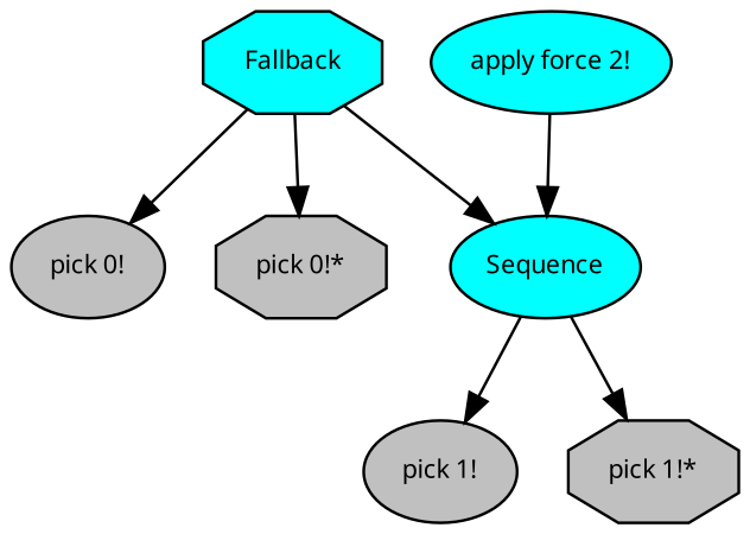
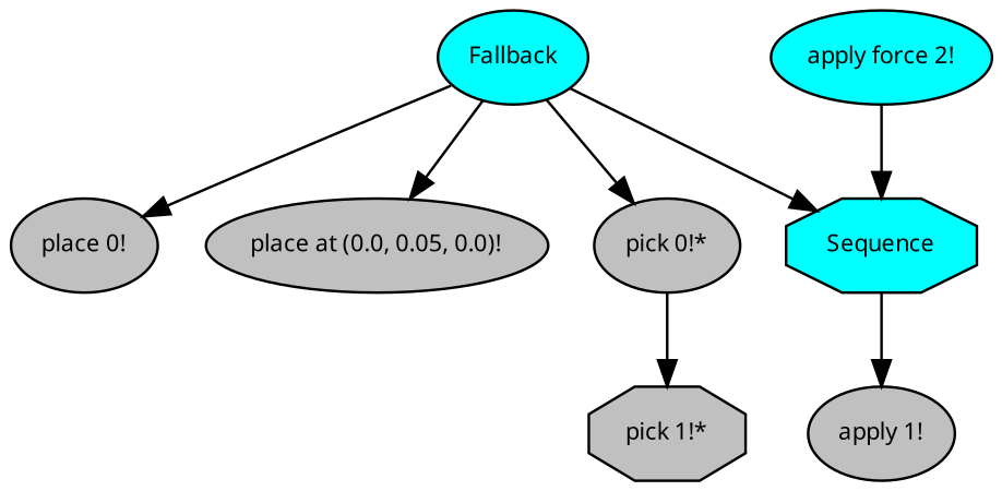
  digraph {
    fontname="Noto Sans"
    ordering=out
    node [fillcolor=gray fontcolor=black fontname="Noto Sans" fontsize=9 shape=ellipse style=filled]
    edge [fontname="Noto Sans"]
-   n1 [fillcolor=cyan label=Fallback shape=octagon]
-   n2 [label="pick 0!"]
-   n4 [label="pick 0!*" shape=octagon]
-   n5 [fillcolor=cyan label=Sequence]
-   n6 [label="pick 1!"]
+   n1 [fillcolor=cyan label=Fallback]
+   n2 [label="place 0!"]
+   n3 [label="place at (0.0, 0.05, 0.0)!"]
+   n4 [label="pick 0!*"]
+   n5 [fillcolor=cyan label=Sequence shape=octagon]
+   n6 [label="apply 1!"]
    n7 [label="pick 1!*" shape=octagon]
    n8 [fillcolor=cyan label="apply force 2!"]
    n1 -> n2
+   n1 -> n3
    n1 -> n4
    n1 -> n5
    n5 -> n6
-   n5 -> n7
+   n4 -> n7
    n8 -> n5
  }
